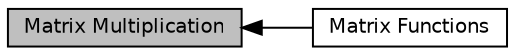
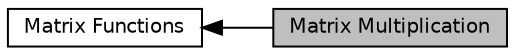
  digraph {
    rankdir=LR
    node [color=black fontname=Helvetica fontsize=10 shape=record style=filled]
    n1 [fillcolor=grey75 fontcolor=black height=0.2 label="Matrix Multiplication" width=0.4]
    n2 [fillcolor=white height=0.2 label="Matrix Functions" width=0.4]
-   n1 -> n2 [dir=back fontname=Helvetica fontsize=10 labelfontname=Helvetica labelfontsize=10 shape=plaintext style=solid]
+   n2 -> n1 [dir=back fontname=Helvetica fontsize=10 labelfontname=Helvetica labelfontsize=10 shape=plaintext style=solid]
  }
